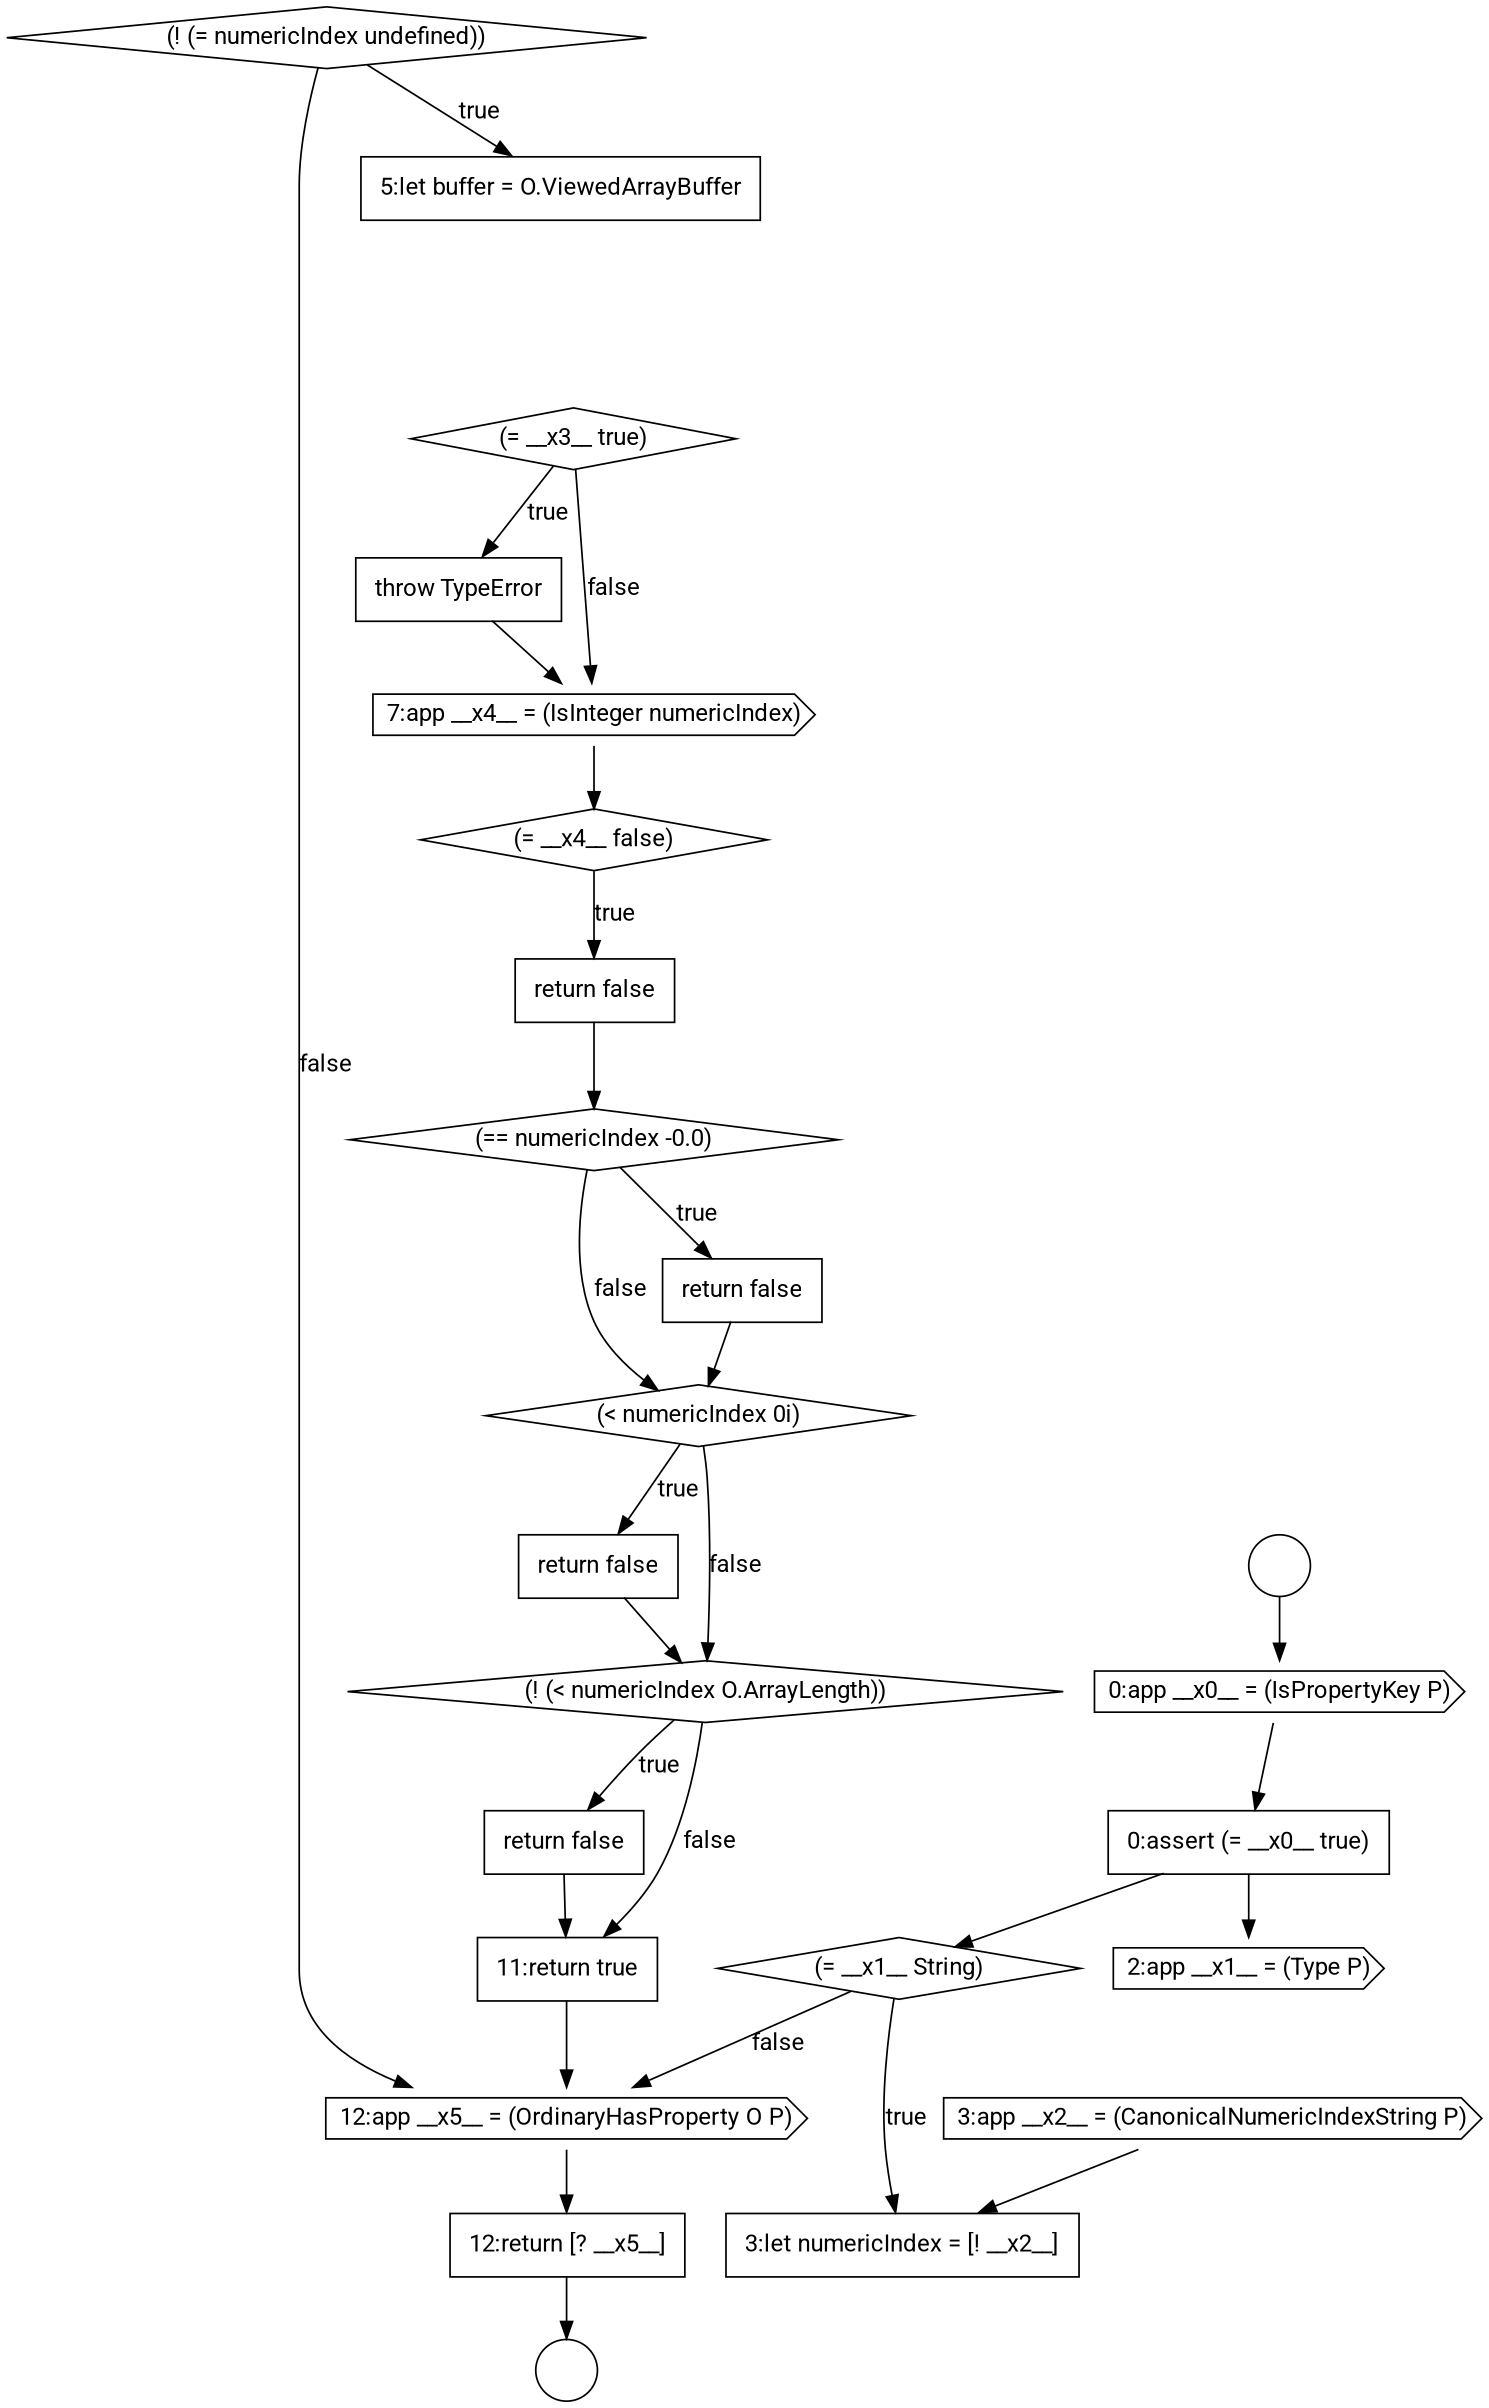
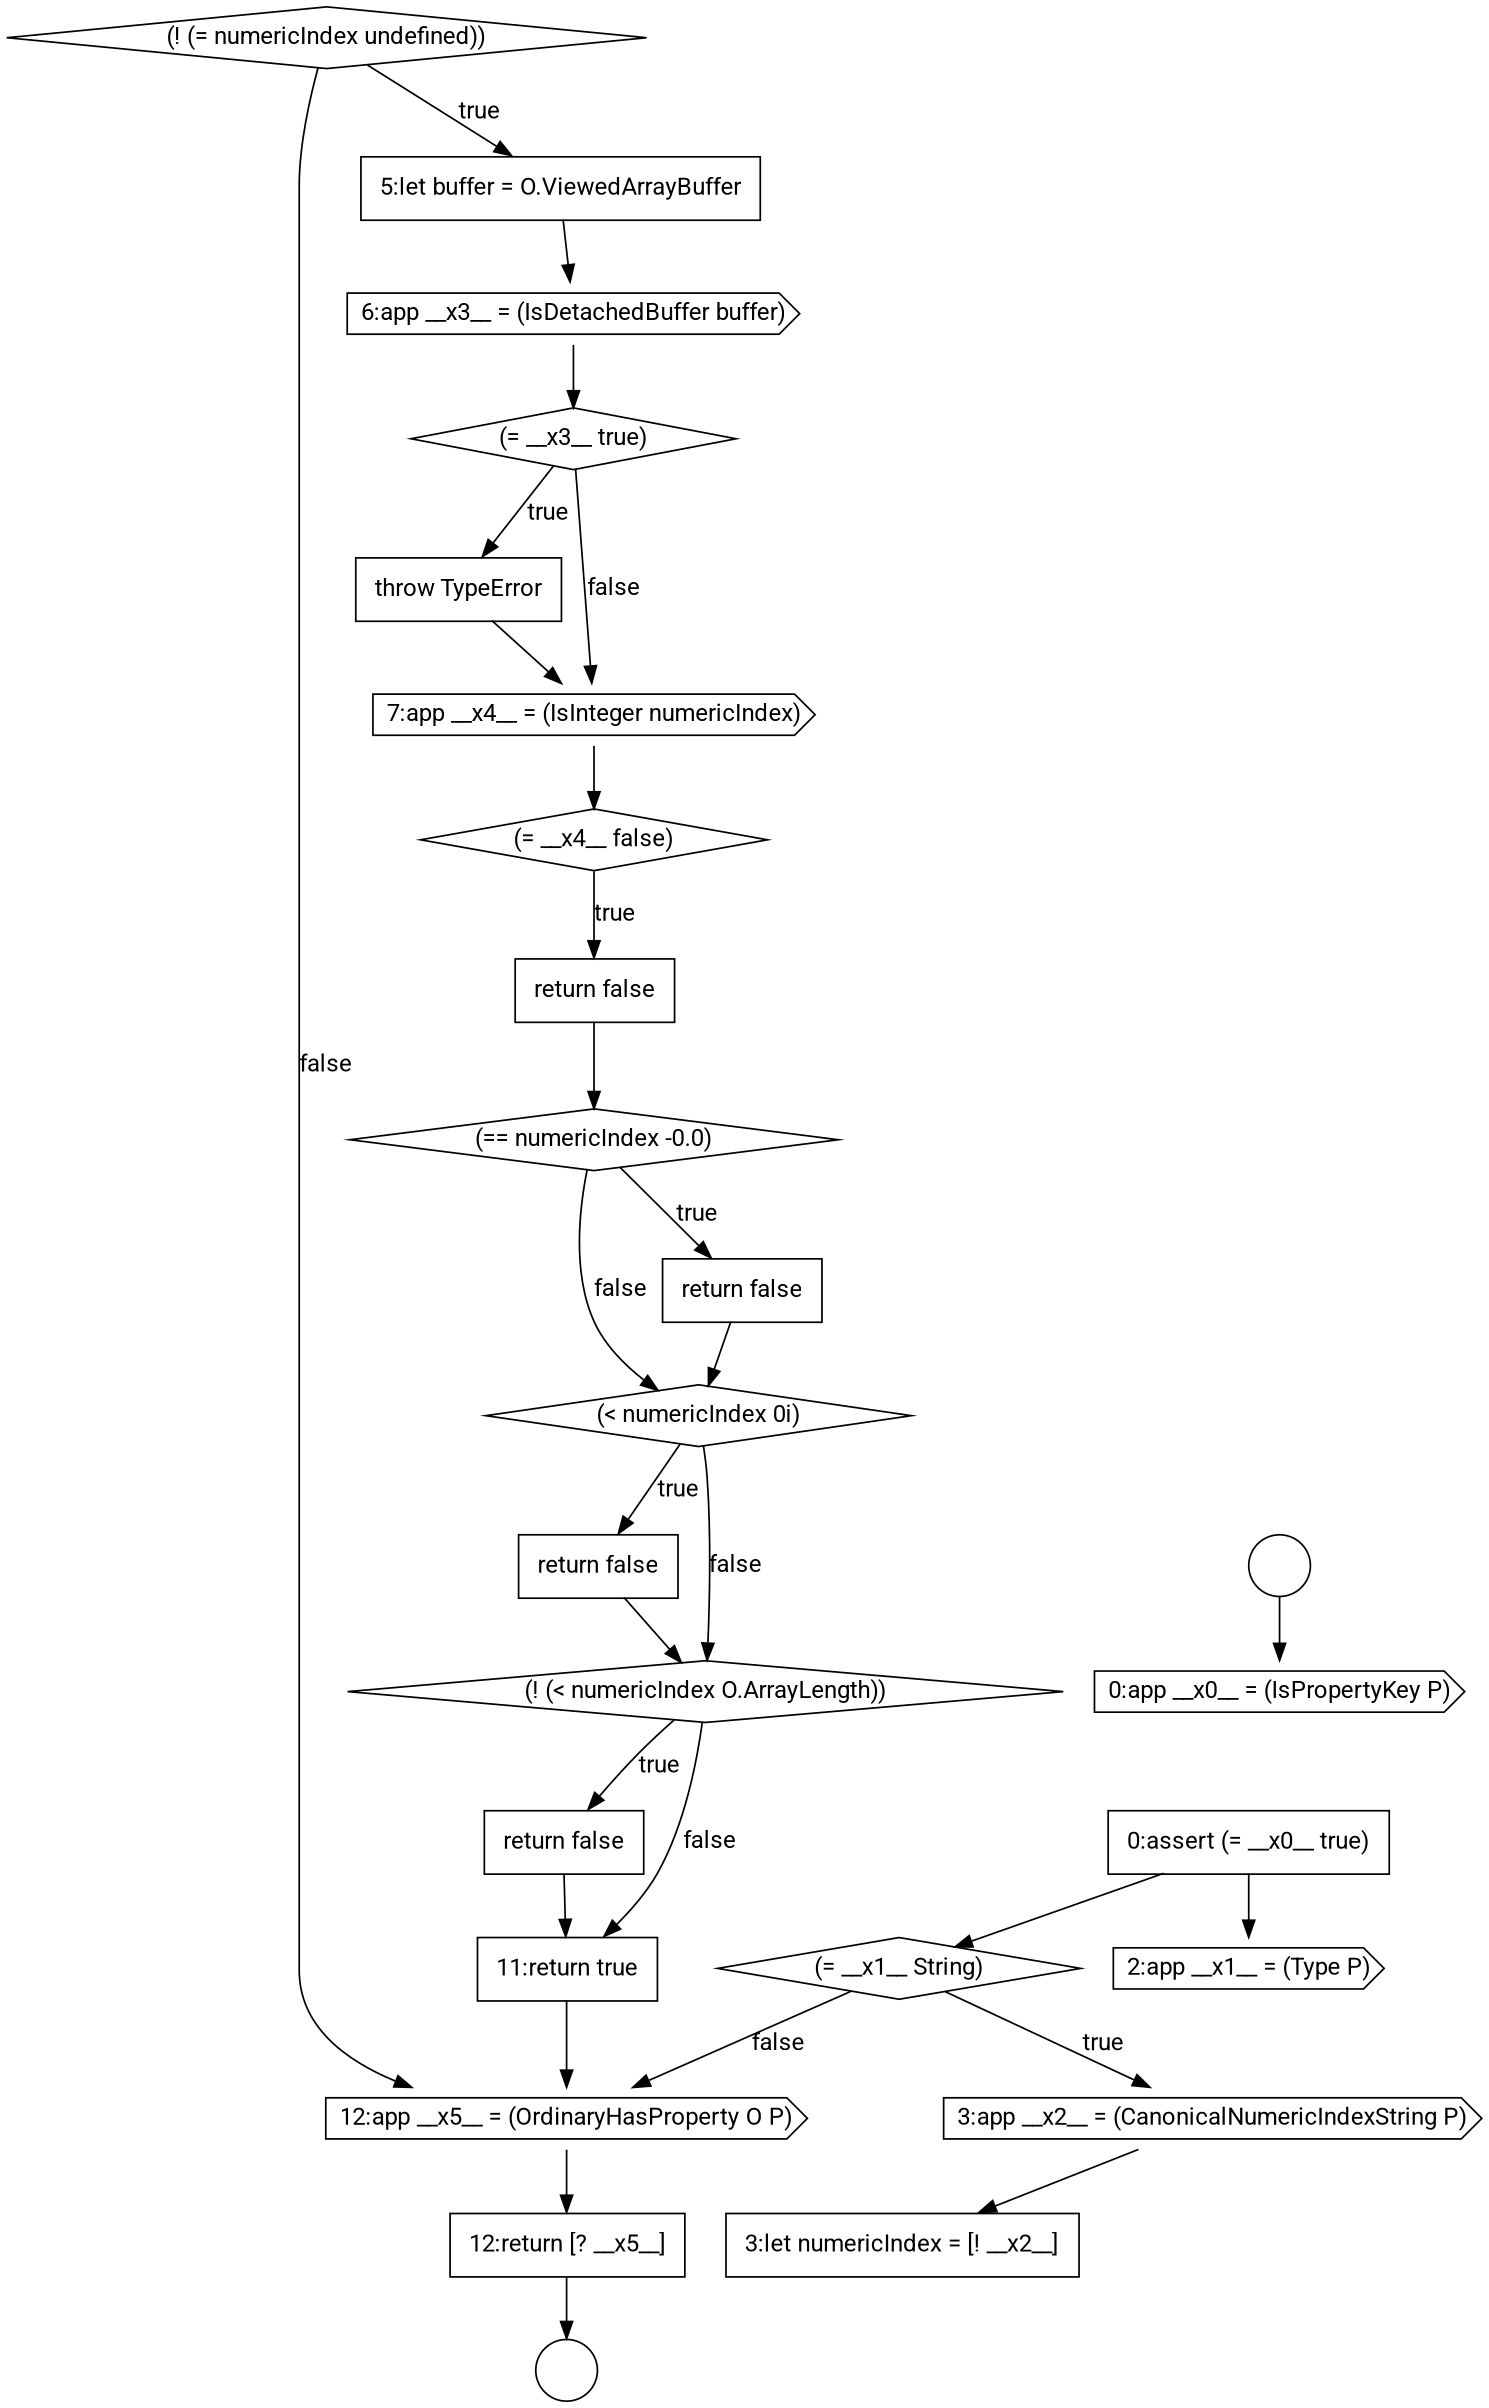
  digraph {
    fontname=Roboto
    node [color=black fillcolor=white fontname=Roboto shape=none style=filled]
    edge [color=black fontname=Roboto]
    n1 [label=<<font color="black">     <table border="0" cellborder="1" cellspacing="0" cellpadding="10">       <tr><td align="left">throw TypeError</td></tr>     </table>   </font>> margin=0]
    n2 [label=<<font color="black">7:app __x4__ = (IsInteger numericIndex)</font>> shape=cds]
    n3 [label=<<font color="black">(= __x4__ false)</font>> shape=diamond]
    n4 [label=<<font color="black">     <table border="0" cellborder="1" cellspacing="0" cellpadding="10">       <tr><td align="left">12:return [? __x5__]</td></tr>     </table>   </font>> margin=0]
    n5 [label=" " shape=circle]
    n6 [label=<<font color="black">     <table border="0" cellborder="1" cellspacing="0" cellpadding="10">       <tr><td align="left">return false</td></tr>     </table>   </font>> margin=0]
    n7 [label=<<font color="black">(! (&lt; numericIndex O.ArrayLength))</font>> shape=diamond]
    n8 [label=<<font color="black">     <table border="0" cellborder="1" cellspacing="0" cellpadding="10">       <tr><td align="left">return false</td></tr>     </table>   </font>> margin=0]
    n9 [label=<<font color="black">     <table border="0" cellborder="1" cellspacing="0" cellpadding="10">       <tr><td align="left">11:return true</td></tr>     </table>   </font>> margin=0]
    n10 [label=<<font color="black">     <table border="0" cellborder="1" cellspacing="0" cellpadding="10">       <tr><td align="left">return false</td></tr>     </table>   </font>> margin=0]
+   n11 [label=<<font color="black">6:app __x3__ = (IsDetachedBuffer buffer)</font>> shape=cds]
    n12 [label=<<font color="black">(= __x3__ true)</font>> shape=diamond]
    n13 [label=<<font color="black">     <table border="0" cellborder="1" cellspacing="0" cellpadding="10">       <tr><td align="left">3:let numericIndex = [! __x2__]</td></tr>     </table>   </font>> margin=0]
    n14 [label=<<font color="black">(! (= numericIndex undefined))</font>> shape=diamond]
    n15 [label=<<font color="black">12:app __x5__ = (OrdinaryHasProperty O P)</font>> shape=cds]
    n16 [label=<<font color="black">     <table border="0" cellborder="1" cellspacing="0" cellpadding="10">       <tr><td align="left">5:let buffer = O.ViewedArrayBuffer</td></tr>     </table>   </font>> margin=0]
    n17 [label=" " shape=circle]
    n18 [label=<<font color="black">0:app __x0__ = (IsPropertyKey P)</font>> shape=cds]
    n19 [label=<<font color="black">     <table border="0" cellborder="1" cellspacing="0" cellpadding="10">       <tr><td align="left">0:assert (= __x0__ true)</td></tr>     </table>   </font>> margin=0]
    n20 [label=<<font color="black">(= __x1__ String)</font>> shape=diamond]
    n21 [label=<<font color="black">3:app __x2__ = (CanonicalNumericIndexString P)</font>> shape=cds]
    n22 [label=<<font color="black">2:app __x1__ = (Type P)</font>> shape=cds]
    n23 [label=<<font color="black">(== numericIndex -0.0)</font>> shape=diamond]
    n24 [label=<<font color="black">(&lt; numericIndex 0i)</font>> shape=diamond]
    n25 [label=<<font color="black">     <table border="0" cellborder="1" cellspacing="0" cellpadding="10">       <tr><td align="left">return false</td></tr>     </table>   </font>> margin=0]
    n1 -> n2
    n2 -> n3
    n3 -> n10 [label=<<font color="black">true</font>>]
    n4 -> n5
    n6 -> n7
    n7 -> n8 [label=<<font color="black">true</font>>]
    n7 -> n9 [label=<<font color="black">false</font>>]
    n8 -> n9
    n9 -> n15
    n10 -> n23
+   n11 -> n12
    n12 -> n1 [label=<<font color="black">true</font>>]
    n12 -> n2 [label=<<font color="black">false</font>>]
    n14 -> n15 [label=<<font color="black">false</font>>]
    n14 -> n16 [label=<<font color="black">true</font>>]
    n15 -> n4
+   n16 -> n11
    n17 -> n18
-   n18 -> n19
    n19 -> n20
    n19 -> n22
    n20 -> n15 [label=<<font color="black">false</font>>]
-   n20 -> n13 [label=<<font color="black">true</font>>]
+   n20 -> n21 [label=<<font color="black">true</font>>]
    n21 -> n13
    n23 -> n24 [label=<<font color="black">false</font>>]
    n23 -> n25 [label=<<font color="black">true</font>>]
    n24 -> n6 [label=<<font color="black">true</font>>]
    n24 -> n7 [label=<<font color="black">false</font>>]
    n25 -> n24
  }
